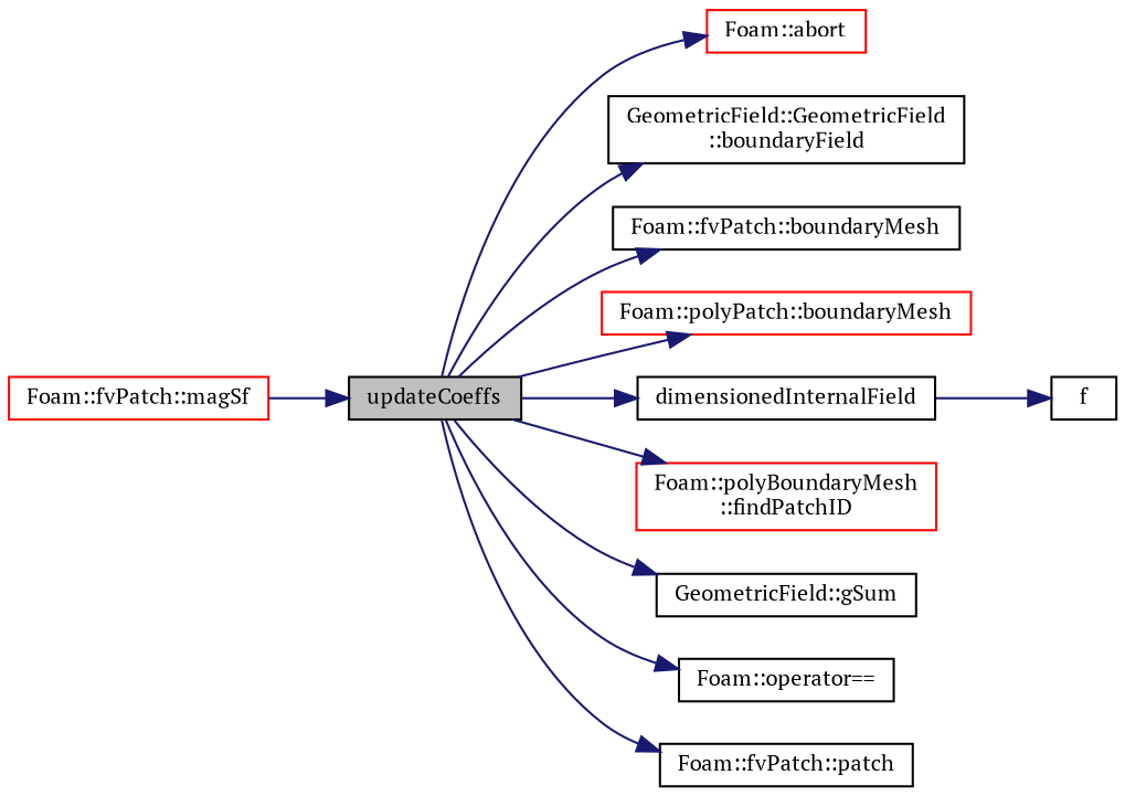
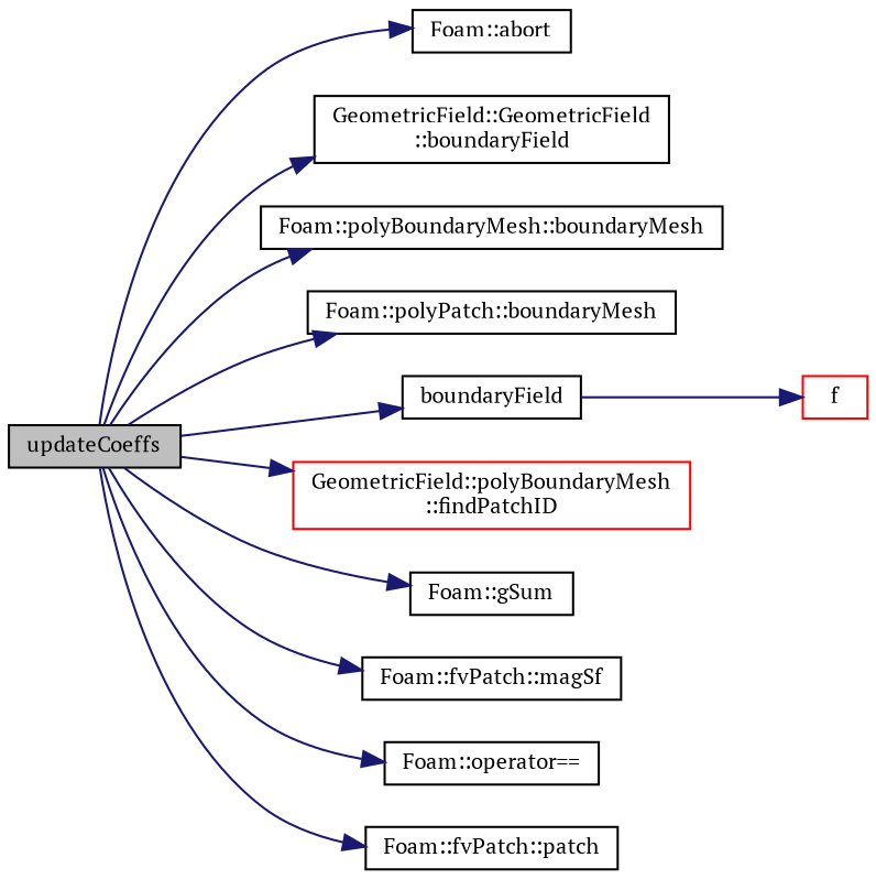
  digraph {
    fontname="PT Serif"
    rankdir=LR
    node [color=black fontname="PT Serif" fontsize=10 shape=record]
    edge [color=midnightblue fontname="PT Serif" fontsize=10 labelfontname=FreeSans labelfontsize=10 style=solid]
    n1 [fillcolor=grey75 fontcolor=black height=0.2 label=updateCoeffs style=filled width=0.4]
-   n2 [color=red height=0.2 label="Foam::abort" width=0.4]
+   n2 [height=0.2 label="Foam::abort" width=0.4]
    n3 [height=0.2 label="GeometricField::GeometricField\l::boundaryField" width=0.4]
-   n4 [height=0.2 label="Foam::fvPatch::boundaryMesh" width=0.4]
-   n5 [color=red height=0.2 label="Foam::polyPatch::boundaryMesh" width=0.4]
-   n6 [height=0.2 label=dimensionedInternalField width=0.4]
-   n7 [color=red height=0.2 label="Foam::polyBoundaryMesh\l::findPatchID" width=0.4]
-   n8 [height=0.2 label="GeometricField::gSum" width=0.4]
-   n9 [color=red height=0.2 label="Foam::fvPatch::magSf" width=0.4]
+   n4 [height=0.2 label="Foam::polyBoundaryMesh::boundaryMesh" width=0.4]
+   n5 [height=0.2 label="Foam::polyPatch::boundaryMesh" width=0.4]
+   n6 [height=0.2 label=boundaryField width=0.4]
+   n7 [color=red height=0.2 label="GeometricField::polyBoundaryMesh\l::findPatchID" width=0.4]
+   n8 [height=0.2 label="Foam::gSum" width=0.4]
+   n9 [height=0.2 label="Foam::fvPatch::magSf" width=0.4]
    n10 [height=0.2 label="Foam::operator==" width=0.4]
    n11 [height=0.2 label="Foam::fvPatch::patch" width=0.4]
-   n12 [height=0.2 label=f width=0.4]
+   n12 [color=red height=0.2 label=f width=0.4]
    n1 -> n2
    n1 -> n3
    n1 -> n4
    n1 -> n5
    n1 -> n6
    n1 -> n7
    n1 -> n8
-   n9 -> n1
+   n1 -> n9
    n1 -> n10
    n1 -> n11
    n6 -> n12
  }
